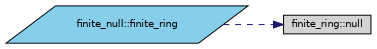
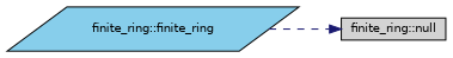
  digraph {
    rankdir=LR
    node [color=black fontname=Helvetica fontsize=10 style=filled]
-   n1 [fillcolor=skyblue fontcolor=black height=0.2 label="finite_null::finite_ring" shape=parallelogram width=0.4]
+   n1 [fillcolor=skyblue fontcolor=black height=0.2 label="finite_ring::finite_ring" shape=parallelogram width=0.4]
    n2 [fillcolor=lightgrey height=0.2 label="finite_ring::null" shape=box width=0.4]
    n1 -> n2 [color=midnightblue fontname=Helvetica fontsize=10 labelfontname=Helvetica labelfontsize=10 style=dashed]
  }
